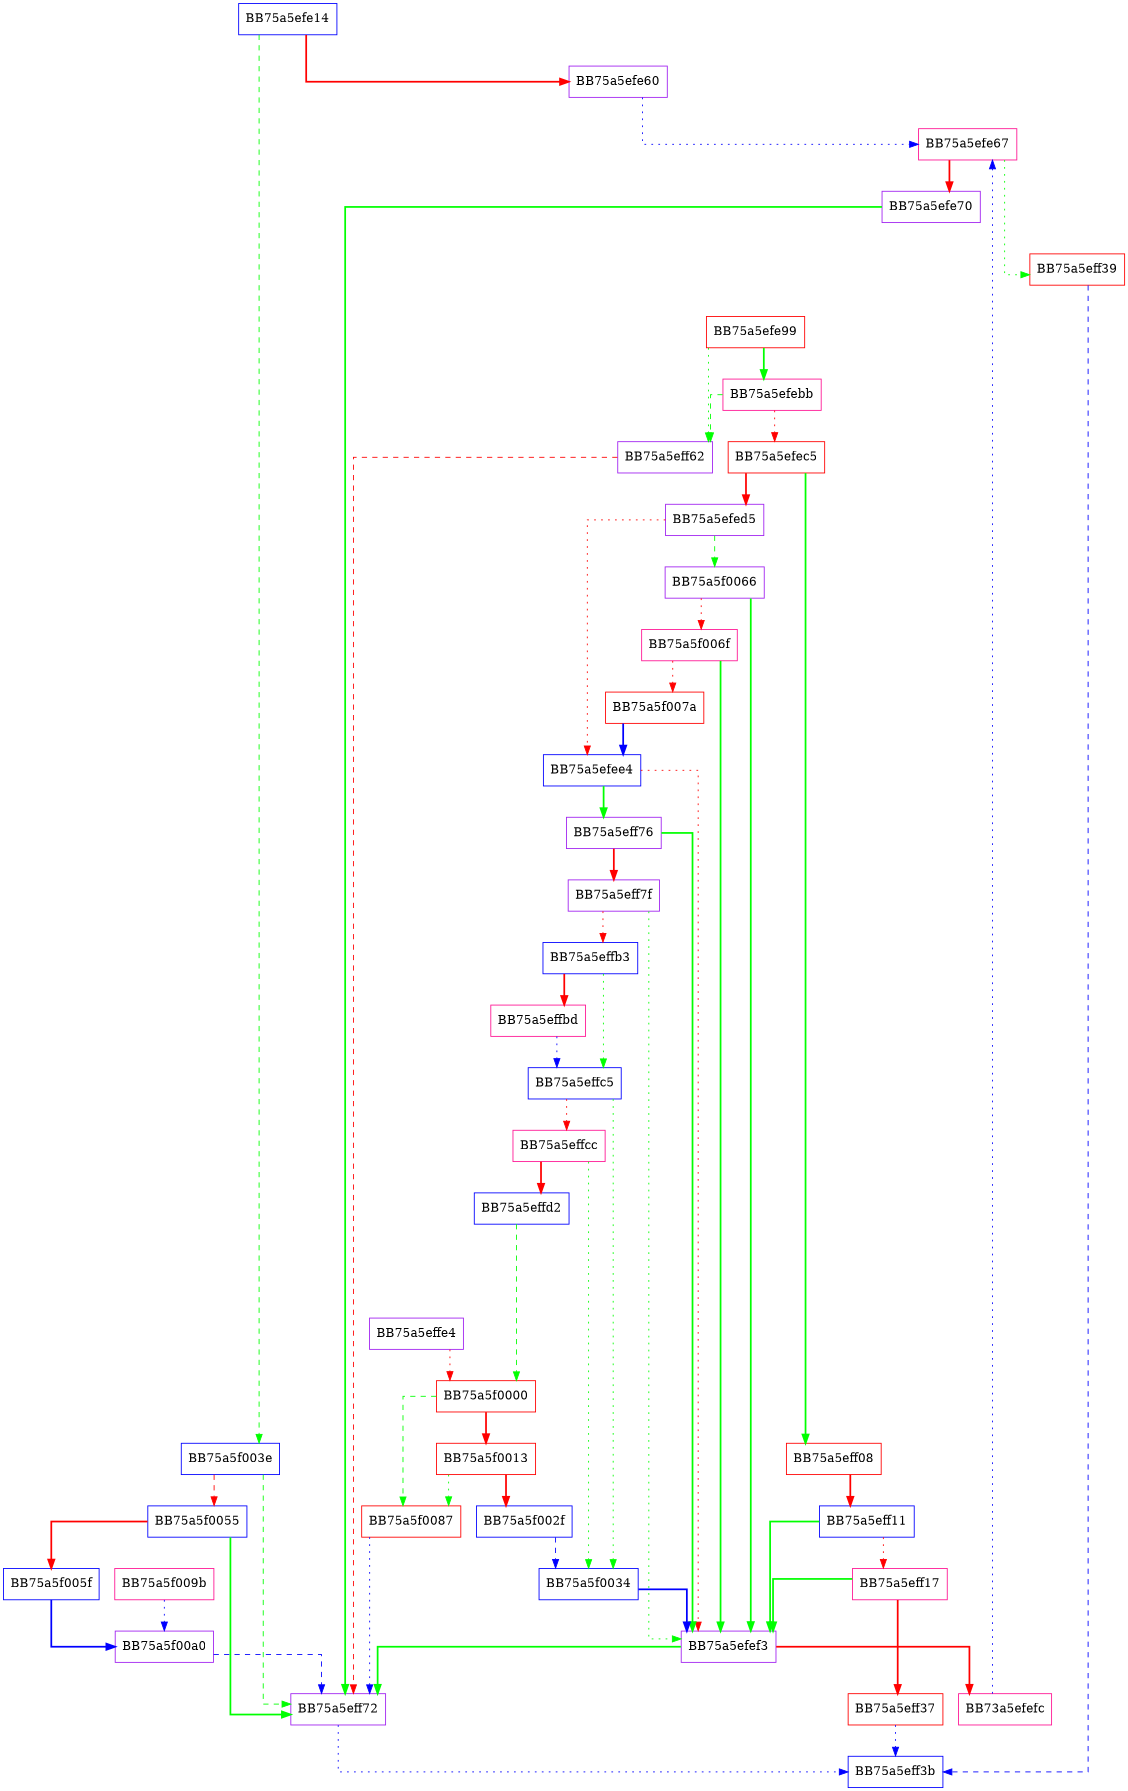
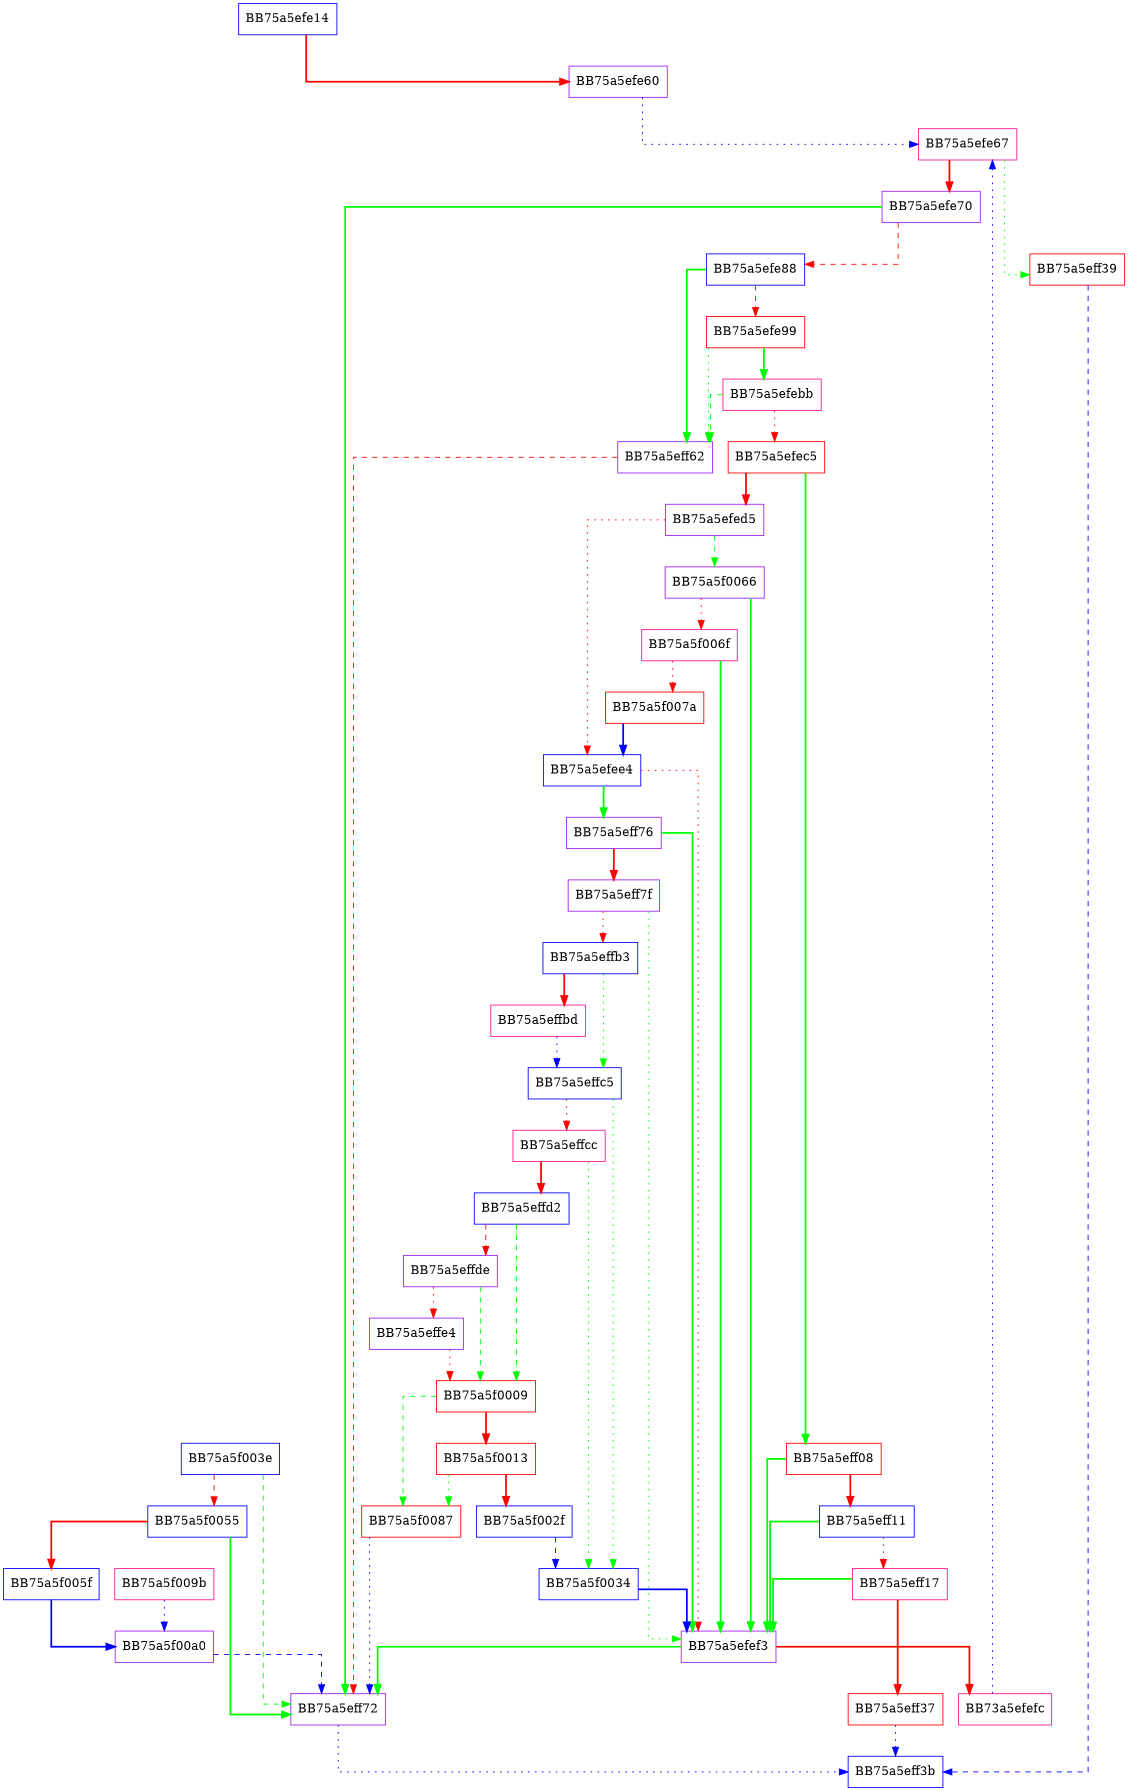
  digraph {
    splines=ortho
    node [color=blue shape=box]
    edge [color=green style=bold]
    BB75a5efe14
    BB75a5f003e
    BB75a5efe60 [color=purple]
    BB75a5eff72 [color=purple]
    BB75a5f0055
    BB75a5efe67 [color=deeppink]
    BB75a5eff3b
    BB75a5f005f
    BB75a5eff39 [color=red]
    BB75a5efe70 [color=purple]
+   BB75a5efe88
    BB75a5eff62 [color=purple]
    BB75a5efe99 [color=red]
    BB75a5efebb [color=deeppink]
    BB75a5efec5 [color=red]
    BB75a5eff08 [color=red]
    BB75a5efed5 [color=purple]
    BB75a5efef3 [color=purple]
    BB75a5eff11
    BB75a5f0066 [color=purple]
    BB75a5efee4
    n22 [color=deeppink label=BB73a5efefc]
    BB75a5eff17 [color=deeppink]
    BB75a5f006f [color=deeppink]
    BB75a5eff76 [color=purple]
    BB75a5f007a [color=red]
    BB75a5eff7f [color=purple]
    BB75a5effb3
    BB75a5eff37 [color=red]
    BB75a5f009b [color=deeppink]
    BB75a5f00a0 [color=purple]
    BB75a5effc5
    BB75a5effbd [color=deeppink]
    BB75a5f0034
    BB75a5effcc [color=deeppink]
    BB75a5effd2
-   BB75a5f0000 [color=red]
+   BB75a5f0000 [color=red label=BB75a5f0009]
+   BB75a5effde [color=purple]
    BB75a5f0087 [color=red]
    BB75a5f0013 [color=red]
    BB75a5effe4 [color=purple]
    BB75a5f002f
-   BB75a5efe14 -> BB75a5f003e [style=dashed]
    BB75a5efe14 -> BB75a5efe60 [color=red]
    BB75a5f003e -> BB75a5eff72 [style=dashed]
    BB75a5f003e -> BB75a5f0055 [color=red style=dashed]
    BB75a5efe60 -> BB75a5efe67 [color=blue style=dotted]
    BB75a5eff72 -> BB75a5eff3b [color=blue style=dotted]
    BB75a5f0055 -> BB75a5eff72
    BB75a5f0055 -> BB75a5f005f [color=red]
    BB75a5efe67 -> BB75a5eff39 [style=dotted]
    BB75a5efe67 -> BB75a5efe70 [color=red]
    BB75a5f005f -> BB75a5f00a0 [color=blue]
    BB75a5eff39 -> BB75a5eff3b [color=blue style=dashed]
    BB75a5efe70 -> BB75a5eff72
+   BB75a5efe70 -> BB75a5efe88 [color=red style=dashed]
+   BB75a5efe88 -> BB75a5eff62
+   BB75a5efe88 -> BB75a5efe99 [color=red style=dashed]
    BB75a5eff62 -> BB75a5eff72 [color=red style=dashed]
    BB75a5efe99 -> BB75a5eff62 [style=dotted]
    BB75a5efe99 -> BB75a5efebb
    BB75a5efebb -> BB75a5eff62 [style=dashed]
    BB75a5efebb -> BB75a5efec5 [color=red style=dotted]
    BB75a5efec5 -> BB75a5eff08
    BB75a5efec5 -> BB75a5efed5 [color=red]
+   BB75a5eff08 -> BB75a5efef3
    BB75a5eff08 -> BB75a5eff11 [color=red]
    BB75a5efed5 -> BB75a5f0066 [style=dashed]
    BB75a5efed5 -> BB75a5efee4 [color=red style=dotted]
    BB75a5efef3 -> BB75a5eff72
    BB75a5efef3 -> n22 [color=red]
    BB75a5eff11 -> BB75a5efef3
    BB75a5eff11 -> BB75a5eff17 [color=red style=dotted]
    BB75a5f0066 -> BB75a5efef3
    BB75a5f0066 -> BB75a5f006f [color=red style=dotted]
    BB75a5efee4 -> BB75a5efef3 [color=red style=dotted]
    BB75a5efee4 -> BB75a5eff76
    n22 -> BB75a5efe67 [color=blue style=dotted]
    BB75a5eff17 -> BB75a5efef3
    BB75a5eff17 -> BB75a5eff37 [color=red]
    BB75a5f006f -> BB75a5efef3
    BB75a5f006f -> BB75a5f007a [color=red style=dotted]
    BB75a5eff76 -> BB75a5efef3
    BB75a5eff76 -> BB75a5eff7f [color=red]
    BB75a5f007a -> BB75a5efee4 [color=blue]
    BB75a5eff7f -> BB75a5efef3 [style=dotted]
    BB75a5eff7f -> BB75a5effb3 [color=red style=dotted]
    BB75a5effb3 -> BB75a5effc5 [style=dotted]
    BB75a5effb3 -> BB75a5effbd [color=red]
    BB75a5eff37 -> BB75a5eff3b [color=blue style=dotted]
    BB75a5f009b -> BB75a5f00a0 [color=blue style=dotted]
    BB75a5f00a0 -> BB75a5eff72 [color=blue style=dashed]
    BB75a5effc5 -> BB75a5f0034 [style=dotted]
    BB75a5effc5 -> BB75a5effcc [color=red style=dotted]
    BB75a5effbd -> BB75a5effc5 [color=blue style=dotted]
    BB75a5f0034 -> BB75a5efef3 [color=blue]
    BB75a5effcc -> BB75a5f0034 [style=dotted]
    BB75a5effcc -> BB75a5effd2 [color=red]
    BB75a5effd2 -> BB75a5f0000 [style=dashed]
+   BB75a5effd2 -> BB75a5effde [color=red style=dashed]
    BB75a5f0000 -> BB75a5f0087 [style=dashed]
    BB75a5f0000 -> BB75a5f0013 [color=red]
+   BB75a5effde -> BB75a5f0000 [style=dashed]
+   BB75a5effde -> BB75a5effe4 [color=red style=dotted]
    BB75a5f0087 -> BB75a5eff72 [color=blue style=dotted]
    BB75a5f0013 -> BB75a5f0087 [style=dotted]
    BB75a5f0013 -> BB75a5f002f [color=red]
    BB75a5effe4 -> BB75a5f0000 [color=red style=dotted]
    BB75a5f002f -> BB75a5f0034 [color=blue style=dashed]
  }
